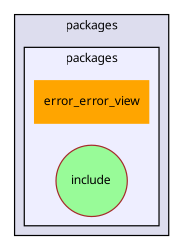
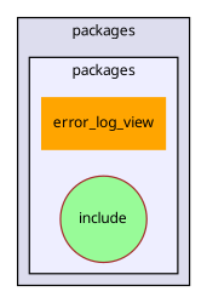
  digraph {
    compound=true
    rankdir=LR
    node [fontname="FreeSans.ttf" fontsize=10 style=filled]
-   n1 [label=error_error_view shape=plaintext fillcolor=orange color=red]
+   n1 [label=error_log_view shape=plaintext fillcolor=orange color=red]
    n2 [color=brown fillcolor=palegreen label=include shape=circle]
    subgraph cluster_1 {
      bgcolor="#ddddee"
      fontname="FreeSans.ttf"
      fontsize=10
      label=packages
      pencolor=black
      subgraph cluster_2 {
        bgcolor="#eeeeff"
        fontname="FreeSans.ttf"
        fontsize=10
        pencolor=black
        n1
        n2
      }
    }
  }
